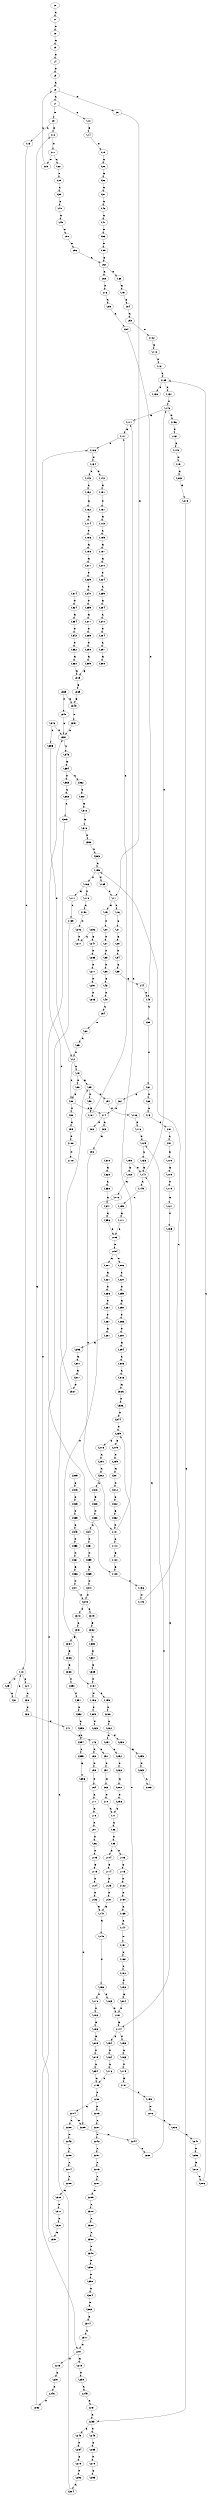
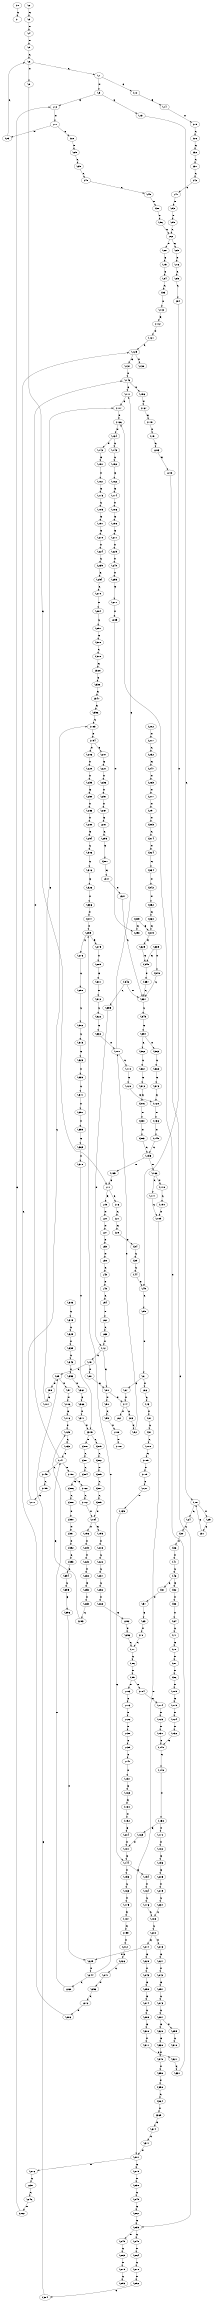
  strict digraph {
    S0
    S1
    S2
    S3
    S4
    S5
    S6
    S7
    S8
    S9
    S10
    S11
    S12
    S13
    S14
    S15
    S16
    S17
    S18
    S19
    S20
    S21
    S22
    S23
    S24
    S25
    S26
    S27
    S28
    S29
    S30
    S31
    S32
    S33
    S34
    S35
    S36
    S37
    S38
    S39
    S40
    S41
    S42
    S43
    S44
    S45
    S46
    S47
    S48
    S49
    S50
    S51
    S52
    S53
    S54
    S55
    S56
    S57
    S58
    S59
    S60
    S61
    S62
    S63
    S64
    S65
    S66
    S67
    S68
    S69
    S70
    S71
    S72
    S73
    S74
    S75
    S76
    S77
    S78
    S79
    S80
    S81
    S82
    S83
    S84
    S85
    S86
    S87
    S88
    S89
    S90
    S91
    S92
    S93
    S94
    S95
    S96
    S97
    S98
    S99
    S100
    S101
    S102
    S103
    S104
    S105
    S106
    S107
    S108
    S109
    S110
    S111
    S112
    S113
    S114
    S115
    S116
    S117
    S118
    S119
    S120
    S121
    S122
    S123
    S124
    S125
    S126
    S127
    S128
    S129
    S130
    S131
    S132
    S133
    S134
    S135
    S136
    S137
    S138
    S139
    S140
    S141
    S142
    S143
    S144
    S145
    S146
    S147
    S148
    S149
    S150
    S151
    S152
    S153
    S154
    S155
    S156
    S157
    S158
    S159
    S160
    S161
    S162
    S163
    S164
    S165
    S166
    S167
    S168
    S169
    S170
    S171
    S172
    S173
    S174
    S175
    S176
    S177
    S178
    S179
    S180
    S181
    S182
    S183
    S184
    S185
    S186
    S187
    S188
    S189
    S190
    S191
    S192
    S193
    S194
    S195
    S196
    S197
    S198
    S199
    S200
    S201
    S202
    S203
    S204
    S205
    S206
    S207
    S208
    S209
    S210
    S211
    S212
    S213
    S214
    S215
    S216
    S217
    S218
    S219
    S220
    S221
    S222
    S223
    S224
    S225
    S226
    S227
    S228
    S229
    S230
    S231
    S232
    S233
    S234
    S235
    S236
    S237
    S238
    S239
    S240
    S241
    S242
    S243
    S244
    S245
    S246
    S247
    S248
    S249
    S250
    S251
    S252
    S253
    S254
    S255
    S256
    S257
    S258
    S259
    S260
    S261
    S262
    S263
    S264
    S265
    S266
    S267
    S268
    S269
    S270
    S271
    S272
    S273
    S274
    S275
    S276
    S277
    S278
    S279
    S280
    S281
    S282
    S283
    S284
    S285
    S286
    S287
    S288
    S289
    S290
    S291
    S292
    S293
    S294
    S295
    S296
    S297
    S298
    S299
    S300
    S301
    S302
    S303
    S304
    S306
    S307
    S308
    S309
    S310
    S311
    S312
    S313
    S314
    S305
    S315
    S316
    S317
    S318
    S319
    S320
    S321
    S322
    S323
    S324
    S325
    S326
    S327
    S328
    S329
    S330
    S331
    S332
    S333
    S334
    S335
    S336
    S337
    S338
    S349
    S340
    S341
    S342
    S343
    S344
    S345
    S347
    S339
    S348
    S350
    S351
    S352
    S353
    S354
    S346
    S355
    S356
    S357
    S358
    S359
    S360
    S361
    S362
    S363
    S364
    S365
    S366
    S367
    S368
    S369
    S370
    S371
    S372
    S373
    S374
    S375
    S376
    S377
    S378
    S379
    S380
    S381
    S382
    S383
    S384
    S385
    S386
    S387
    S388
    S389
    S390
    S391
    S392
    S393
    S394
    S395
    S396
    S0 -> S1 [label=C]
-   S1 -> S2 [label=A]
    S2 -> S3 [label=G]
    S3 -> S4 [label=A]
    S4 -> S5 [label=A]
    S5 -> S6 [label=C]
    S6 -> S7 [label=C]
    S6 -> S8 [label=A]
    S7 -> S9 [label=A]
    S7 -> S10 [label=G]
    S8 -> S11 [label=G]
    S9 -> S12 [label=G]
    S9 -> S13 [label=C]
    S10 -> S14 [label=G]
    S11 -> S15 [label=G]
    S11 -> S16 [label=C]
    S12 -> S17 [label=A]
    S13 -> S18 [label=C]
    S14 -> S19 [label=A]
    S15 -> S20 [label=A]
    S16 -> S21 [label=C]
    S17 -> S22 [label=C]
    S17 -> S23 [label=A]
    S18 -> S24 [label=C]
    S18 -> S25 [label=A]
    S19 -> S26 [label=C]
    S20 -> S27 [label=A]
    S21 -> S28 [label=G]
    S22 -> S29 [label=T]
    S23 -> S6 [label=C]
    S24 -> S30 [label=C]
    S25 -> S31 [label=C]
    S26 -> S32 [label=G]
    S27 -> S33 [label=T]
    S28 -> S34 [label=T]
    S29 -> S35 [label=C]
    S30 -> S36 [label=T]
    S31 -> S18 [label=C]
    S32 -> S37 [label=C]
    S33 -> S38 [label=A]
    S34 -> S39 [label=C]
    S35 -> S40 [label=C]
    S36 -> S41 [label=T]
    S37 -> S42 [label=C]
    S38 -> S43 [label=G]
    S39 -> S44 [label=C]
    S40 -> S45 [label=C]
    S41 -> S46 [label=C]
    S42 -> S47 [label=C]
    S43 -> S48 [label=T]
    S44 -> S49 [label=T]
    S45 -> S50 [label=A]
    S46 -> S51 [label=C]
    S46 -> S52 [label=G]
    S47 -> S53 [label=A]
    S48 -> S54 [label=C]
    S49 -> S55 [label=C]
    S50 -> S56 [label=T]
    S51 -> S57 [label=T]
    S52 -> S58 [label=A]
    S53 -> S59 [label=T]
    S54 -> S60 [label=T]
    S55 -> S61 [label=T]
    S56 -> S62 [label=C]
    S57 -> S63 [label=G]
    S58 -> S64 [label=T]
    S59 -> S62 [label=C]
    S60 -> S65 [label=C]
    S61 -> S66 [label=T]
    S61 -> S67 [label=G]
    S62 -> S68 [label=T]
    S62 -> S69 [label=G]
    S63 -> S70 [label=T]
    S64 -> S71 [label=C]
    S65 -> S72 [label=T]
    S66 -> S73 [label=C]
    S67 -> S74 [label=T]
    S68 -> S75 [label=G]
    S69 -> S76 [label=T]
    S70 -> S77 [label=C]
    S71 -> S78 [label=G]
    S72 -> S79 [label=C]
    S72 -> S80 [label=G]
    S73 -> S81 [label=T]
    S74 -> S82 [label=A]
    S74 -> S83 [label=C]
    S75 -> S84 [label=C]
    S76 -> S85 [label=C]
    S77 -> S86 [label=C]
    S78 -> S87 [label=T]
    S79 -> S88 [label=T]
    S79 -> S89 [label=G]
    S80 -> S74 [label=T]
    S80 -> S90 [label=A]
    S81 -> S91 [label=C]
    S83 -> S92 [label=G]
    S84 -> S93 [label=C]
    S85 -> S94 [label=C]
    S86 -> S95 [label=T]
    S87 -> S96 [label=T]
    S88 -> S80 [label=G]
    S89 -> S97 [label=A]
    S89 -> S98 [label=T]
    S90 -> S99 [label=G]
    S91 -> S100 [label=G]
    S92 -> S101 [label=T]
    S93 -> S102 [label=A]
    S94 -> S49 [label=T]
    S95 -> S103 [label=A]
    S95 -> S104 [label=T]
    S96 -> S105 [label=T]
    S97 -> S106 [label=A]
    S98 -> S107 [label=G]
    S99 -> S108 [label=T]
    S100 -> S109 [label=G]
    S101 -> S110 [label=C]
    S101 -> S111 [label=G]
    S102 -> S112 [label=G]
    S103 -> S113 [label=C]
    S104 -> S114 [label=G]
    S105 -> S115 [label=G]
    S106 -> S116 [label=G]
    S107 -> S117 [label=G]
    S108 -> S118 [label=A]
    S109 -> S119 [label=A]
    S110 -> S120 [label=G]
    S111 -> S117 [label=G]
    S112 -> S121 [label=T]
    S113 -> S122 [label=T]
    S114 -> S123 [label=T]
    S115 -> S124 [label=T]
    S116 -> S125 [label=T]
    S117 -> S126 [label=T]
    S119 -> S127 [label=G]
    S120 -> S128 [label=G]
    S121 -> S129 [label=C]
    S122 -> S130 [label=A]
    S123 -> S131 [label=A]
    S124 -> S132 [label=A]
    S125 -> S133 [label=C]
    S126 -> S134 [label=A]
    S127 -> S135 [label=A]
    S128 -> S136 [label=A]
    S129 -> S137 [label=G]
    S129 -> S138 [label=T]
    S130 -> S139 [label=C]
    S131 -> S140 [label=G]
    S132 -> S140 [label=G]
    S133 -> S141 [label=G]
    S134 -> S142 [label=T]
    S134 -> S143 [label=C]
    S135 -> S144 [label=G]
    S136 -> S145 [label=A]
    S137 -> S146 [label=T]
    S139 -> S147 [label=C]
    S140 -> S148 [label=G]
    S141 -> S146 [label=T]
    S141 -> S149 [label=C]
-   S150 -> S141 [label=A]
+   S141 -> S150 [label=A]
    S142 -> S151 [label=G]
    S143 -> S152 [label=C]
    S144 -> S153 [label=T]
    S144 -> S154 [label=G]
    S145 -> S155 [label=C]
    S146 -> S111 [label=G]
    S146 -> S156 [label=A]
    S147 -> S157 [label=A]
    S148 -> S158 [label=A]
    S149 -> S159 [label=G]
    S150 -> S160 [label=G]
    S151 -> S161 [label=A]
    S152 -> S162 [label=G]
    S153 -> S163 [label=C]
    S154 -> S164 [label=T]
    S155 -> S165 [label=A]
    S155 -> S166 [label=T]
    S156 -> S167 [label=A]
    S157 -> S168 [label=G]
    S158 -> S169 [label=G]
    S158 -> S170 [label=A]
    S159 -> S171 [label=G]
    S160 -> S172 [label=G]
    S161 -> S173 [label=G]
    S162 -> S174 [label=G]
    S163 -> S175 [label=A]
    S164 -> S176 [label=C]
    S165 -> S11 [label=G]
    S166 -> S177 [label=G]
    S166 -> S178 [label=A]
    S167 -> S179 [label=G]
    S168 -> S180 [label=G]
    S169 -> S181 [label=A]
    S170 -> S182 [label=A]
    S171 -> S183 [label=C]
    S172 -> S184 [label=T]
    S173 -> S185 [label=C]
    S174 -> S186 [label=T]
    S175 -> S187 [label=G]
    S176 -> S188 [label=C]
    S177 -> S189 [label=C]
    S178 -> S190 [label=C]
    S179 -> S191 [label=A]
    S180 -> S192 [label=A]
    S181 -> S144 [label=G]
    S182 -> S193 [label=G]
    S183 -> S194 [label=T]
    S184 -> S195 [label=G]
    S184 -> S196 [label=A]
    S185 -> S197 [label=G]
    S186 -> S198 [label=G]
    S187 -> S199 [label=G]
    S188 -> S200 [label=C]
    S189 -> S201 [label=A]
-   S190 -> S202 [label=A]
+   S190 -> S189 [label=A]
    S191 -> S203 [label=C]
    S192 -> S204 [label=G]
    S193 -> S205 [label=G]
    S194 -> S206 [label=A]
    S194 -> S207 [label=G]
    S195 -> S208 [label=T]
    S196 -> S209 [label=T]
    S197 -> S210 [label=G]
    S198 -> S211 [label=G]
    S199 -> S212 [label=A]
    S200 -> S213 [label=A]
    S200 -> S214 [label=G]
    S201 -> S215 [label=G]
    S201 -> S216 [label=A]
    S202 -> S217 [label=A]
    S203 -> S218 [label=G]
    S204 -> S181 [label=A]
    S205 -> S219 [label=T]
    S206 -> S220 [label=T]
    S207 -> S221 [label=G]
    S208 -> S222 [label=C]
    S209 -> S223 [label=A]
    S210 -> S224 [label=T]
    S211 -> S225 [label=T]
    S212 -> S226 [label=C]
    S213 -> S227 [label=G]
    S214 -> S228 [label=G]
    S214 -> S229 [label=A]
    S215 -> S230 [label=A]
    S216 -> S231 [label=C]
-   S232 -> S217 [label=C]
+   S217 -> S232 [label=C]
    S218 -> S233 [label=G]
    S219 -> S234 [label=C]
    S220 -> S235 [label=A]
    S221 -> S236 [label=A]
    S222 -> S237 [label=C]
    S223 -> S238 [label=A]
    S224 -> S239 [label=C]
    S225 -> S240 [label=T]
    S226 -> S241 [label=C]
    S227 -> S242 [label=A]
    S228 -> S243 [label=A]
    S229 -> S244 [label=A]
    S230 -> S245 [label=C]
    S231 -> S246 [label=C]
    S232 -> S247 [label=G]
    S233 -> S248 [label=C]
    S233 -> S249 [label=A]
    S234 -> S188 [label=C]
    S235 -> S250 [label=G]
    S236 -> S251 [label=A]
    S237 -> S252 [label=C]
    S238 -> S253 [label=G]
    S239 -> S254 [label=G]
    S240 -> S255 [label=A]
    S241 -> S256 [label=A]
    S242 -> S257 [label=G]
    S243 -> S258 [label=G]
    S244 -> S259 [label=A]
    S244 -> S260 [label=G]
    S245 -> S261 [label=G]
    S246 -> S262 [label=A]
    S247 -> S263 [label=A]
    S248 -> S264 [label=T]
    S249 -> S265 [label=C]
    S250 -> S266 [label=T]
    S251 -> S267 [label=T]
    S252 -> S268 [label=T]
    S253 -> S269 [label=T]
    S254 -> S270 [label=C]
    S255 -> S271 [label=G]
    S256 -> S272 [label=G]
    S257 -> S273 [label=C]
    S258 -> S274 [label=G]
    S259 -> S275 [label=G]
    S259 -> S276 [label=C]
    S260 -> S125 [label=T]
    S261 -> S233 [label=G]
    S262 -> S12 [label=G]
    S263 -> S277 [label=A]
    S264 -> S278 [label=C]
    S265 -> S279 [label=A]
    S266 -> S280 [label=A]
    S267 -> S281 [label=G]
    S268 -> S282 [label=G]
    S269 -> S283 [label=C]
    S270 -> S284 [label=A]
    S271 -> S285 [label=A]
    S272 -> S286 [label=T]
    S273 -> S287 [label=C]
    S274 -> S288 [label=C]
    S275 -> S289 [label=T]
    S276 -> S290 [label=C]
    S277 -> S291 [label=A]
    S278 -> S292 [label=T]
    S279 -> S293 [label=C]
    S280 -> S294 [label=G]
    S281 -> S295 [label=G]
    S282 -> S296 [label=T]
    S283 -> S141 [label=G]
    S284 -> S297 [label=C]
    S285 -> S298 [label=A]
    S286 -> S129 [label=C]
    S287 -> S299 [label=A]
    S288 -> S300 [label=G]
    S289 -> S301 [label=G]
    S290 -> S302 [label=C]
    S291 -> S303 [label=A]
    S292 -> S304 [label=C]
    S294 -> S306 [label=C]
    S295 -> S307 [label=G]
    S296 -> S77 [label=C]
    S297 -> S308 [label=G]
-   S298 -> S309 [label=G]
+   S309 -> S298 [label=G]
    S299 -> S310 [label=C]
    S300 -> S311 [label=T]
    S301 -> S312 [label=T]
    S302 -> S313 [label=C]
+   S303 -> S314 [label=C]
    S304 -> S89 [label=G]
    S306 -> S316 [label=C]
    S307 -> S317 [label=G]
+   S308 -> S318 [label=C]
    S309 -> S319 [label=G]
-   S310 -> S320 [label=G]
+   S287 -> S320 [label=G]
    S311 -> S321 [label=G]
    S312 -> S322 [label=C]
    S313 -> S323 [label=G]
    S314 -> S324 [label=A]
    S305 -> S315 [label=C]
    S315 -> S325 [label=C]
    S316 -> S326 [label=G]
    S317 -> S327 [label=T]
    S318 -> S328 [label=G]
    S319 -> S329 [label=G]
    S320 -> S330 [label=G]
    S321 -> S331 [label=G]
    S322 -> S332 [label=G]
    S323 -> S333 [label=A]
    S324 -> S334 [label=G]
    S325 -> S335 [label=T]
    S326 -> S336 [label=A]
    S327 -> S337 [label=C]
    S328 -> S338 [label=C]
    S329 -> S349 [label=G]
    S330 -> S340 [label=T]
    S331 -> S126 [label=T]
    S332 -> S101 [label=T]
    S333 -> S341 [label=C]
    S334 -> S342 [label=A]
    S335 -> S343 [label=C]
    S336 -> S344 [label=A]
    S337 -> S345 [label=C]
    S338 -> S347 [label=G]
    S349 -> S357 [label=T]
    S340 -> S350 [label=T]
    S341 -> S351 [label=T]
    S342 -> S352 [label=A]
    S343 -> S353 [label=T]
    S344 -> S259 [label=A]
    S345 -> S354 [label=G]
    S347 -> S356 [label=G]
    S339 -> S349 [label=G]
    S339 -> S348 [label=T]
    S348 -> S337 [label=C]
    S350 -> S358 [label=A]
    S351 -> S359 [label=A]
    S352 -> S360 [label=G]
    S353 -> S361 [label=A]
    S354 -> S362 [label=C]
    S354 -> S363 [label=T]
    S346 -> S337 [label=T]
    S346 -> S355 [label=C]
    S355 -> S72 [label=T]
    S356 -> S183 [label=C]
    S357 -> S337 [label=C]
    S358 -> S364 [label=C]
    S359 -> S365 [label=G]
    S360 -> S319 [label=G]
    S361 -> S366 [label=G]
    S362 -> S367 [label=C]
    S363 -> S368 [label=C]
    S364 -> S369 [label=T]
    S365 -> S370 [label=A]
    S366 -> S371 [label=A]
    S367 -> S372 [label=G]
    S368 -> S373 [label=G]
    S369 -> S374 [label=G]
    S370 -> S375 [label=A]
    S371 -> S375 [label=A]
    S372 -> S376 [label=G]
    S373 -> S128 [label=G]
    S374 -> S377 [label=C]
    S375 -> S378 [label=T]
    S375 -> S379 [label=C]
    S376 -> S380 [label=A]
    S377 -> S201 [label=A]
    S378 -> S381 [label=C]
    S379 -> S382 [label=G]
    S380 -> S383 [label=A]
    S381 -> S384 [label=G]
    S382 -> S385 [label=A]
    S383 -> S155 [label=C]
    S384 -> S386 [label=G]
    S385 -> S387 [label=G]
    S386 -> S388 [label=G]
    S387 -> S389 [label=G]
    S388 -> S390 [label=T]
    S389 -> S184 [label=T]
    S390 -> S391 [label=A]
    S391 -> S392 [label=T]
    S392 -> S393 [label=C]
    S393 -> S394 [label=C]
    S394 -> S395 [label=C]
    S395 -> S396 [label=G]
    S396 -> S229 [label=A]
  }
